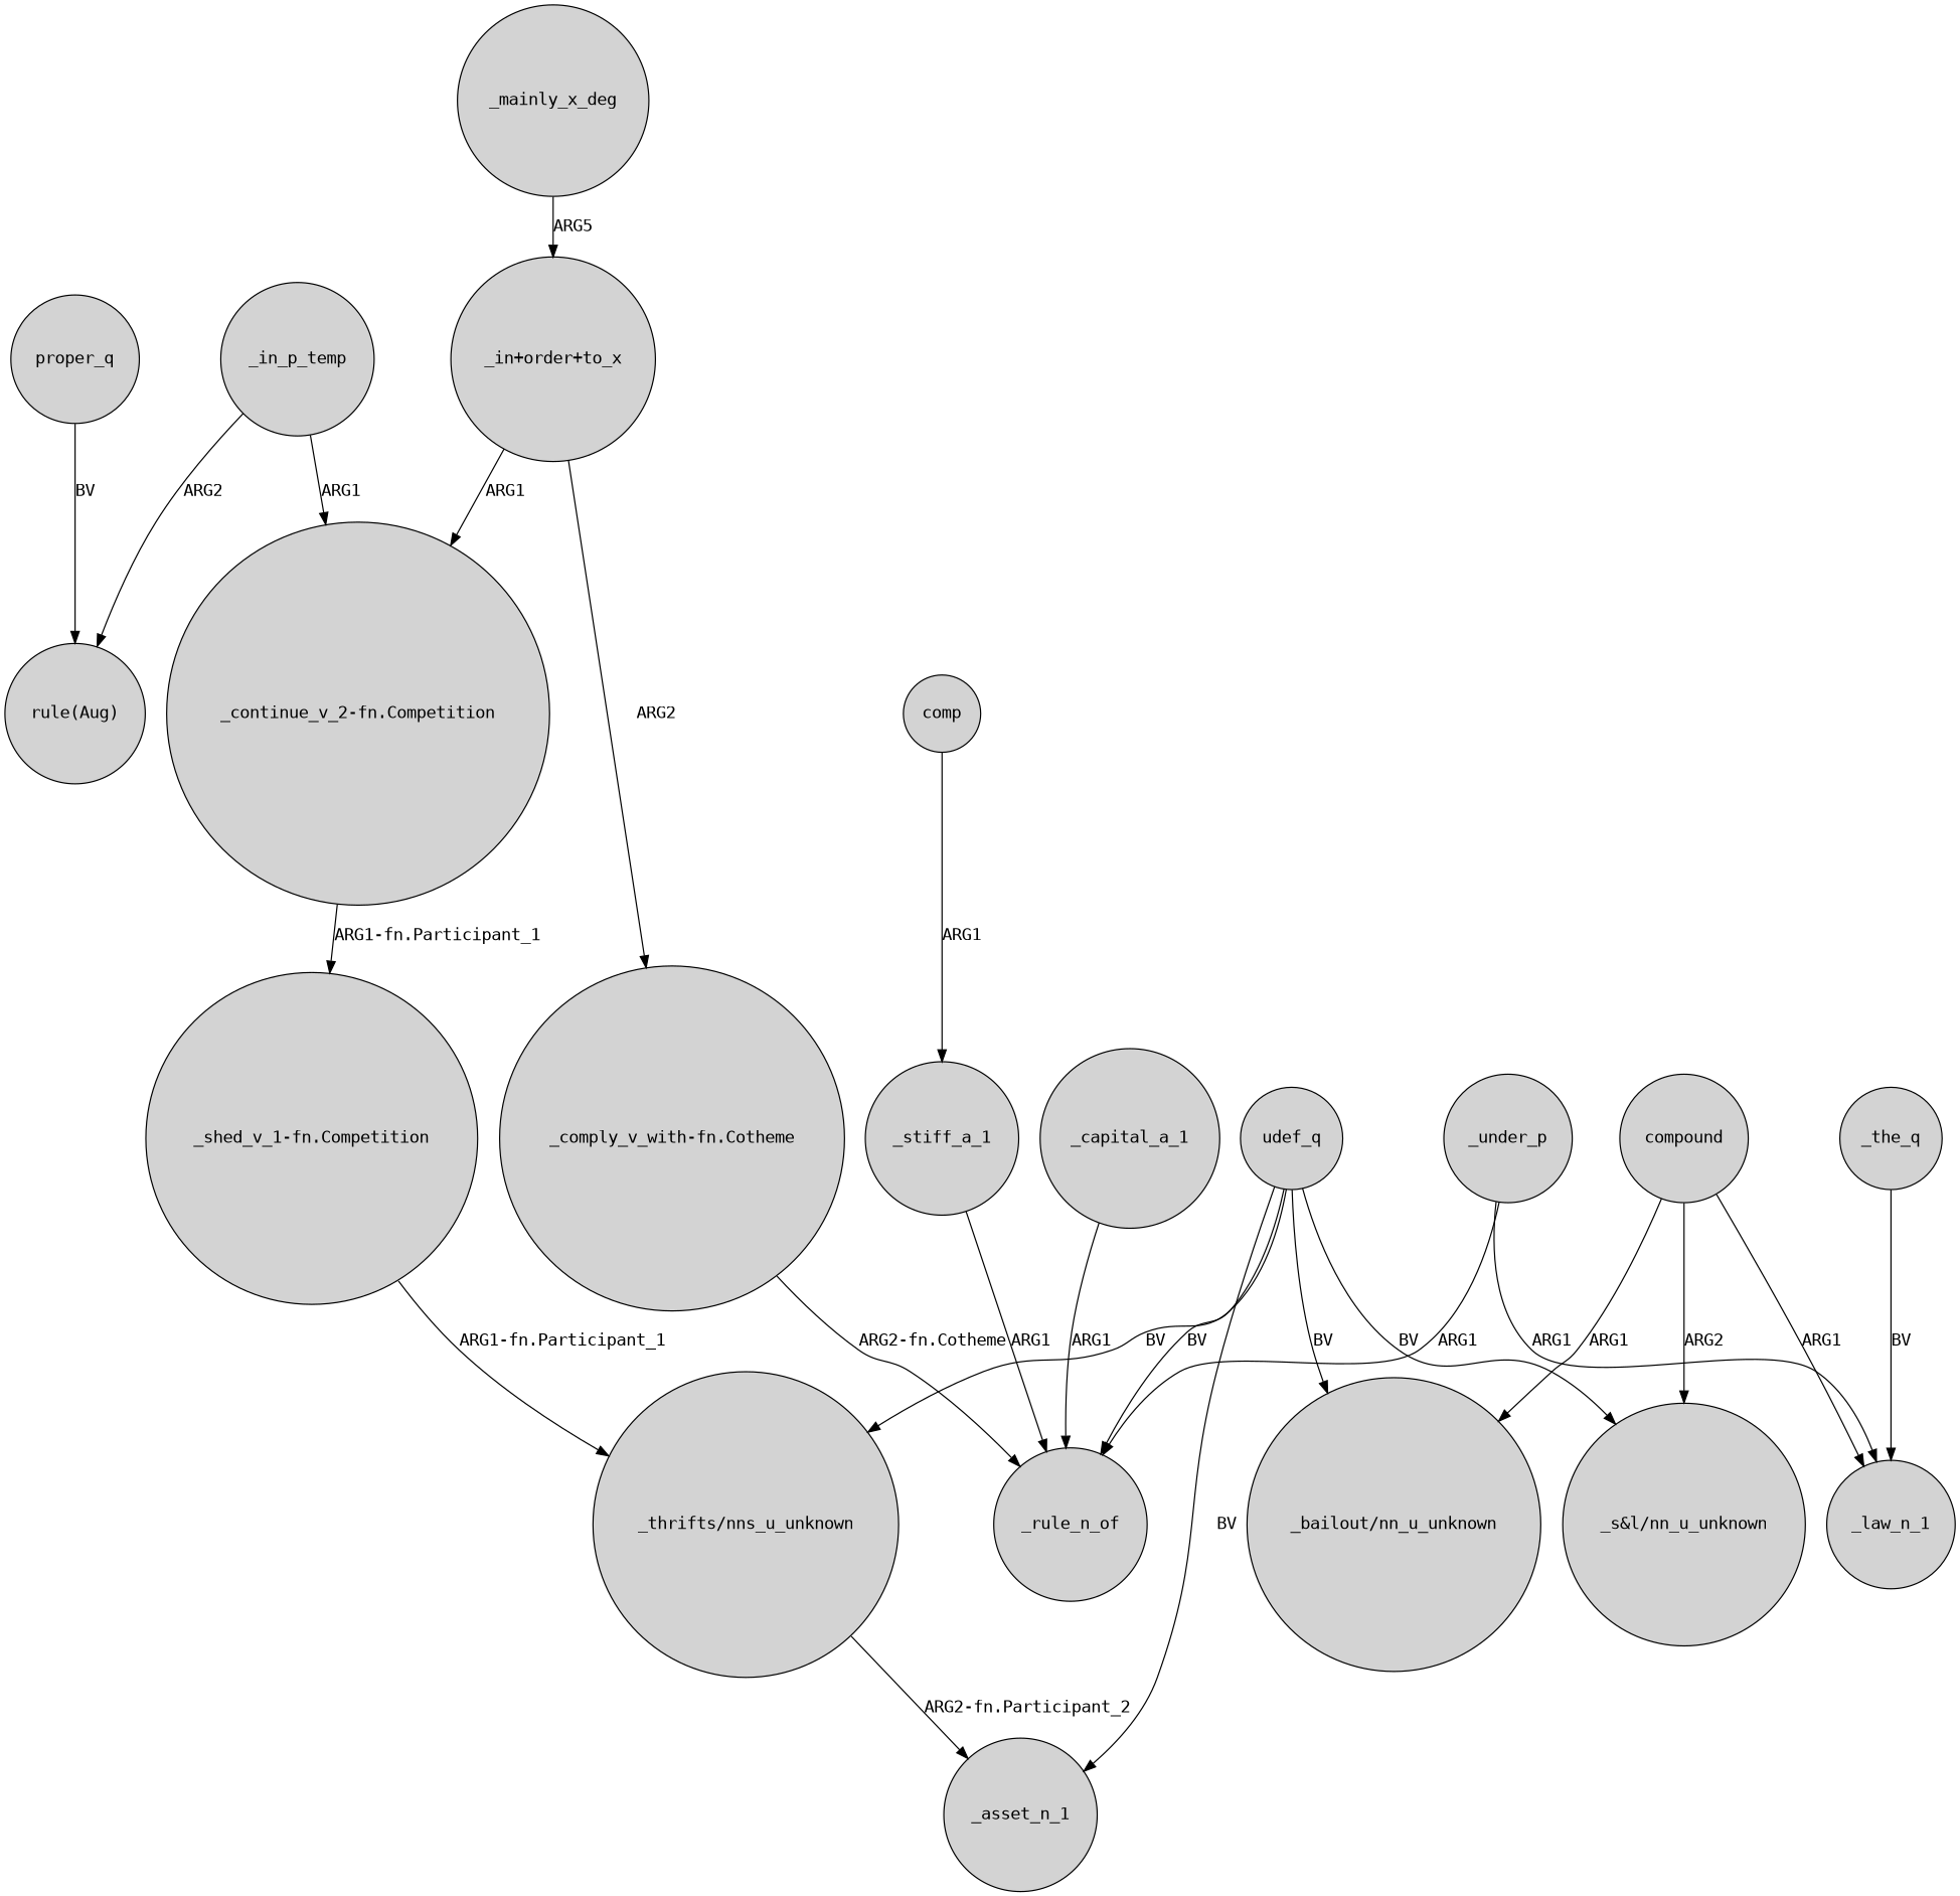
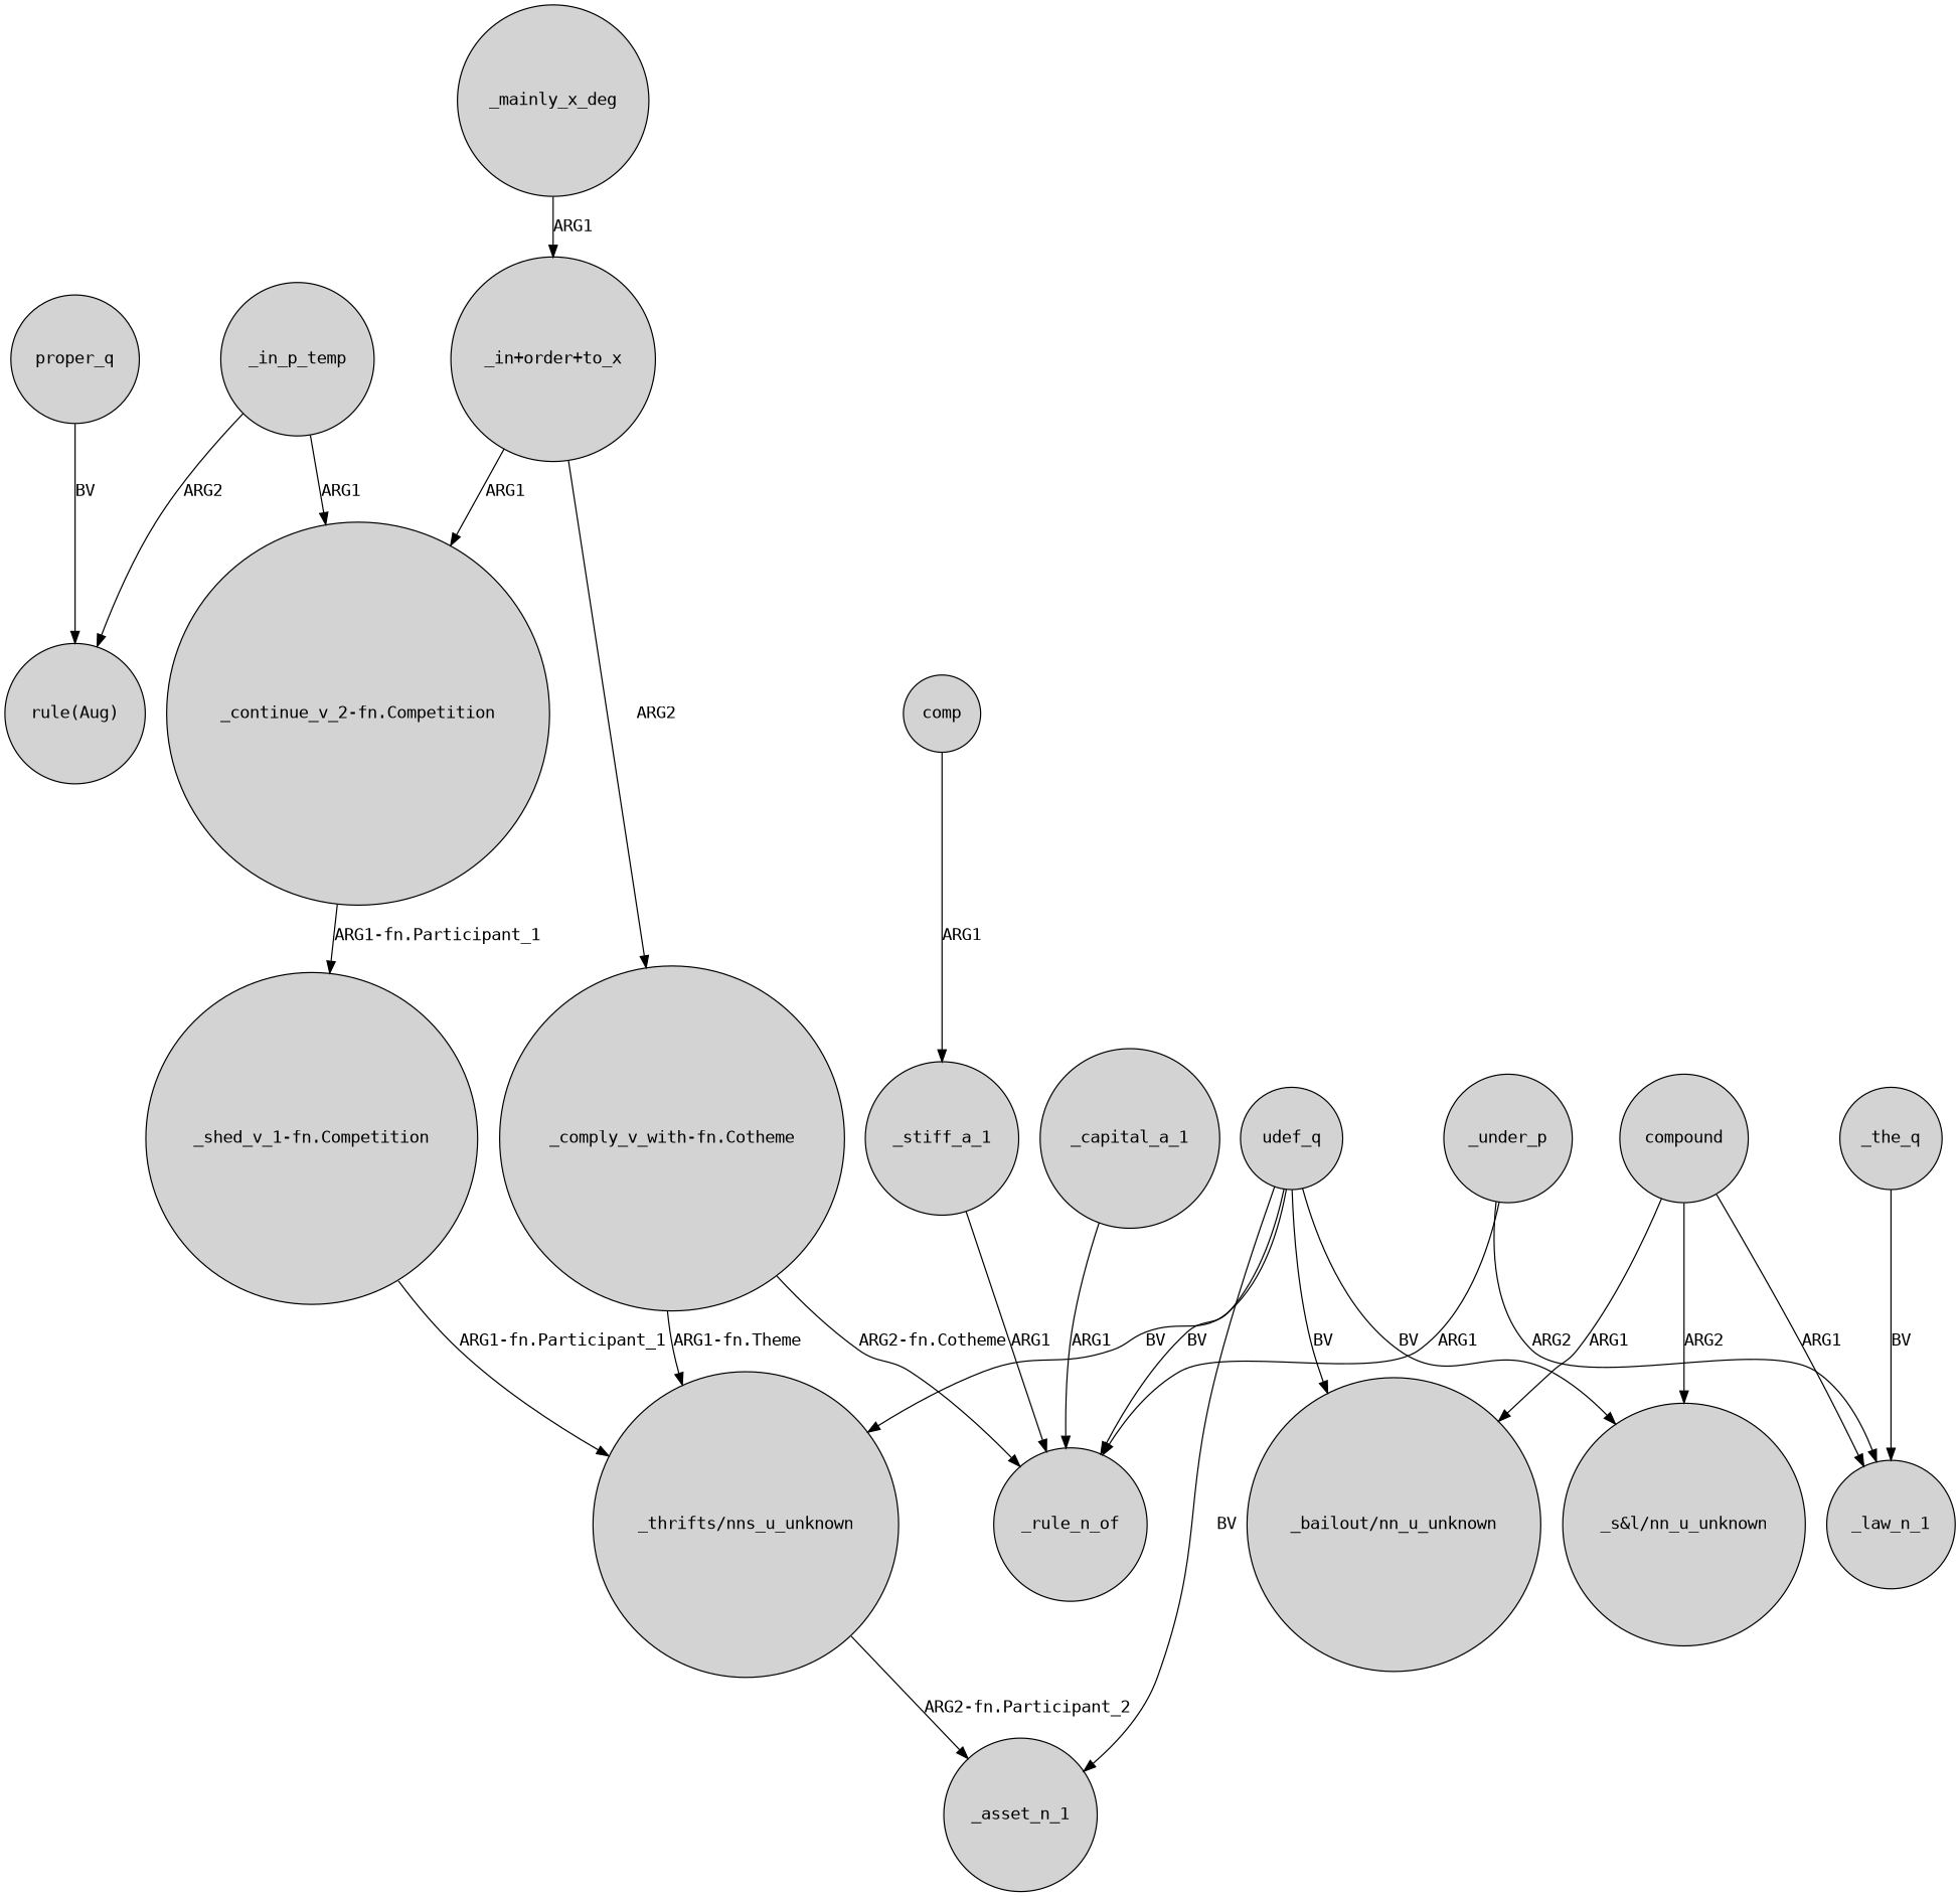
  digraph {
    fontname="DejaVu Sans Mono"
    node [fontname="DejaVu Sans Mono" shape=circle style=filled]
    edge [fontname="DejaVu Sans Mono"]
    n1 [label="rule(Aug)"]
    _in_p_temp
    "_continue_v_2-fn.Competition"
    "_shed_v_1-fn.Competition"
    "_thrifts/nns_u_unknown"
    _asset_n_1
    "_in+order+to_x"
    "_comply_v_with-fn.Cotheme"
    _rule_n_of
    proper_q
    _capital_a_1
    comp
    _stiff_a_1
    _under_p
    _law_n_1
    compound
    "_bailout/nn_u_unknown"
    "_s&l/nn_u_unknown"
    udef_q
    _mainly_x_deg
    _the_q
    _in_p_temp -> n1 [label=ARG2]
    _in_p_temp -> "_continue_v_2-fn.Competition" [label=ARG1]
    "_continue_v_2-fn.Competition" -> "_shed_v_1-fn.Competition" [label="ARG1-fn.Participant_1"]
    "_shed_v_1-fn.Competition" -> "_thrifts/nns_u_unknown" [label="ARG1-fn.Participant_1"]
    "_thrifts/nns_u_unknown" -> _asset_n_1 [label="ARG2-fn.Participant_2"]
    "_in+order+to_x" -> "_continue_v_2-fn.Competition" [label=ARG1]
    "_in+order+to_x" -> "_comply_v_with-fn.Cotheme" [label=ARG2]
+   "_comply_v_with-fn.Cotheme" -> "_thrifts/nns_u_unknown" [label="ARG1-fn.Theme"]
    "_comply_v_with-fn.Cotheme" -> _rule_n_of [label="ARG2-fn.Cotheme"]
    proper_q -> n1 [label=BV]
    _capital_a_1 -> _rule_n_of [label=ARG1]
    comp -> _stiff_a_1 [label=ARG1]
    _stiff_a_1 -> _rule_n_of [label=ARG1]
    _under_p -> _rule_n_of [label=ARG1]
-   _under_p -> _law_n_1 [label=ARG1]
+   _under_p -> _law_n_1 [label=ARG2]
    compound -> _law_n_1 [label=ARG1]
    compound -> "_bailout/nn_u_unknown" [label=ARG1]
    compound -> "_s&l/nn_u_unknown" [label=ARG2]
    udef_q -> "_thrifts/nns_u_unknown" [label=BV]
    udef_q -> _asset_n_1 [label=BV]
    udef_q -> _rule_n_of [label=BV]
    udef_q -> "_bailout/nn_u_unknown" [label=BV]
    udef_q -> "_s&l/nn_u_unknown" [label=BV]
-   _mainly_x_deg -> "_in+order+to_x" [label=ARG5]
+   _mainly_x_deg -> "_in+order+to_x" [label=ARG1]
    _the_q -> _law_n_1 [label=BV]
  }
